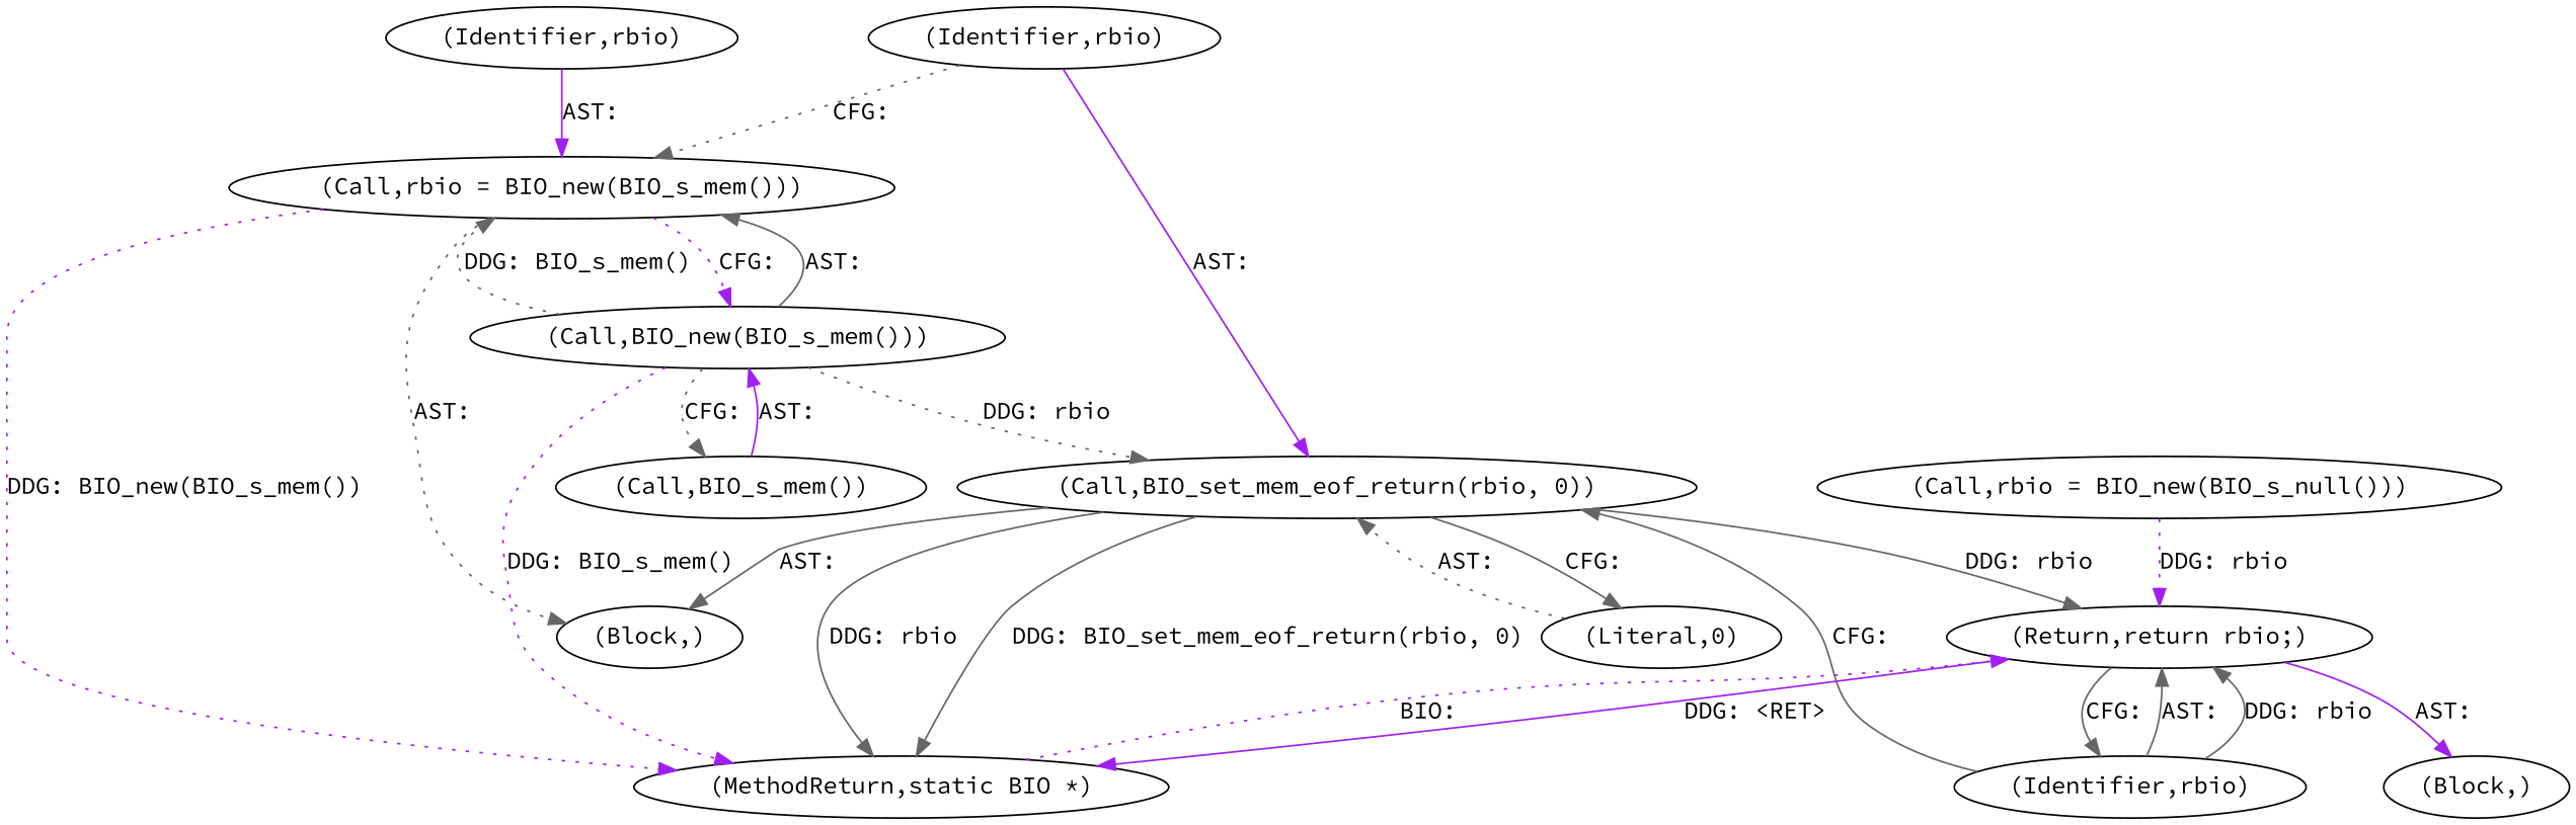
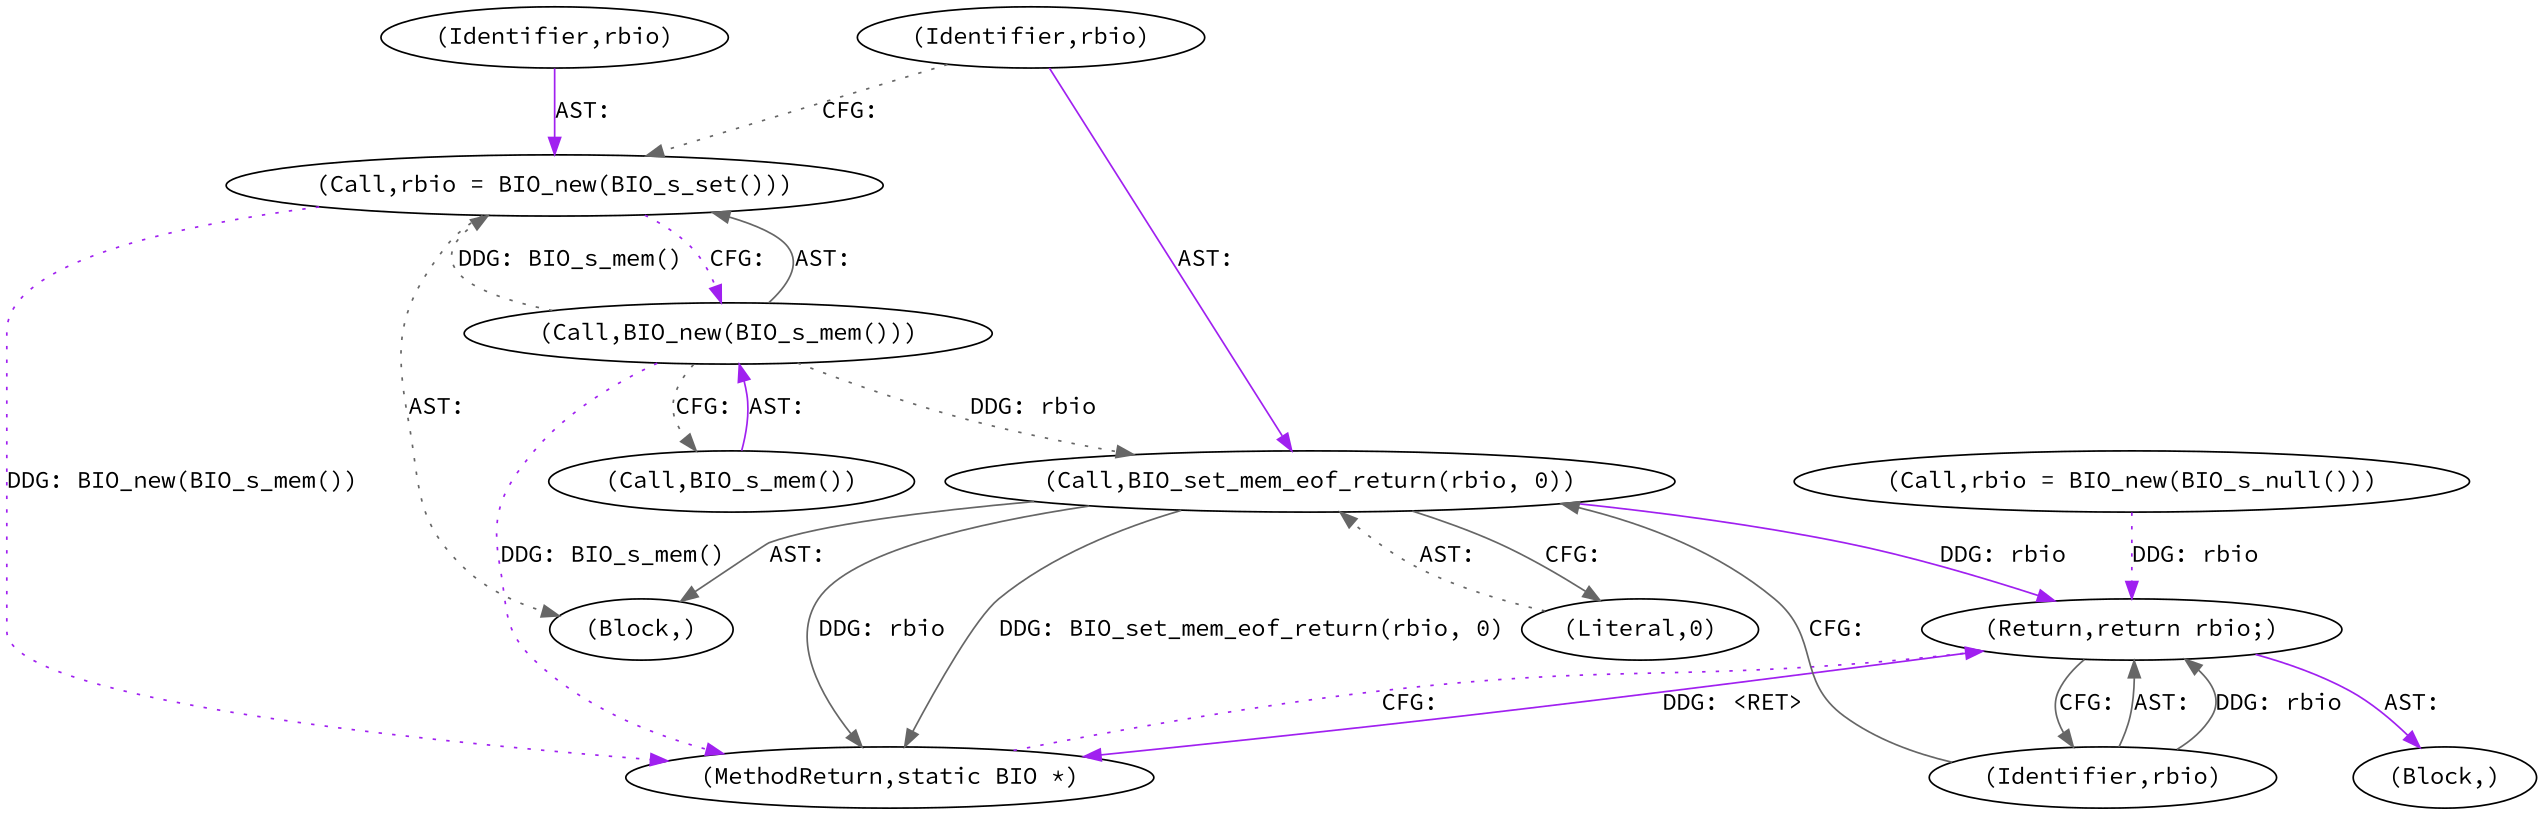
  digraph {
    fontname="Source Code Pro"
    node [fontname="Source Code Pro"]
    edge [color=gray40 fontname="Source Code Pro" style=solid]
    n1 [label="(Call,BIO_set_mem_eof_return(rbio, 0))"]
    n2 [label="(Return,return rbio;)"]
    n3 [label="(MethodReturn,static BIO *)"]
    n4 [label="(Block,)"]
    n5 [label="(Literal,0)"]
    n6 [label="(Block,)"]
    n7 [label="(Identifier,rbio)"]
-   n8 [label="(Call,rbio = BIO_new(BIO_s_mem()))"]
+   n8 [label="(Call,rbio = BIO_new(BIO_s_set()))"]
    n9 [label="(Call,BIO_new(BIO_s_mem()))"]
    n10 [label="(Call,BIO_s_mem())"]
    n11 [label="(Identifier,rbio)"]
    n12 [label="(Identifier,rbio)"]
    n13 [label="(Call,rbio = BIO_new(BIO_s_null()))"]
-   n1 -> n2 [label="DDG: rbio"]
+   n1 -> n2 [color=purple label="DDG: rbio"]
    n1 -> n3 [label="DDG: rbio"]
    n1 -> n3 [label="DDG: BIO_set_mem_eof_return(rbio, 0)"]
    n1 -> n4 [label="AST: "]
    n1 -> n5 [label="CFG: "]
    n2 -> n3 [color=purple label="DDG: <RET>"]
    n2 -> n6 [color=purple label="AST: "]
    n2 -> n7 [label="CFG: "]
-   n3 -> n2 [color=purple label="BIO: " style=dotted]
+   n3 -> n2 [color=purple label="CFG: " style=dotted]
    n5 -> n1 [label="AST: " style=dotted]
    n7 -> n1 [label="CFG: "]
    n7 -> n2 [label="AST: "]
    n7 -> n2 [label="DDG: rbio"]
    n8 -> n3 [color=purple label="DDG: BIO_new(BIO_s_mem())" style=dotted]
    n8 -> n4 [label="AST: " style=dotted]
    n8 -> n9 [color=purple label="CFG: " style=dotted]
    n9 -> n1 [label="DDG: rbio" style=dotted]
    n9 -> n3 [color=purple label="DDG: BIO_s_mem()" style=dotted]
    n9 -> n8 [label="AST: "]
    n9 -> n8 [label="DDG: BIO_s_mem()" style=dotted]
    n9 -> n10 [label="CFG: " style=dotted]
    n10 -> n9 [color=purple label="AST: "]
    n11 -> n1 [color=purple label="AST: "]
    n11 -> n8 [label="CFG: " style=dotted]
    n12 -> n8 [color=purple label="AST: "]
    n13 -> n2 [color=purple label="DDG: rbio" style=dotted]
  }
